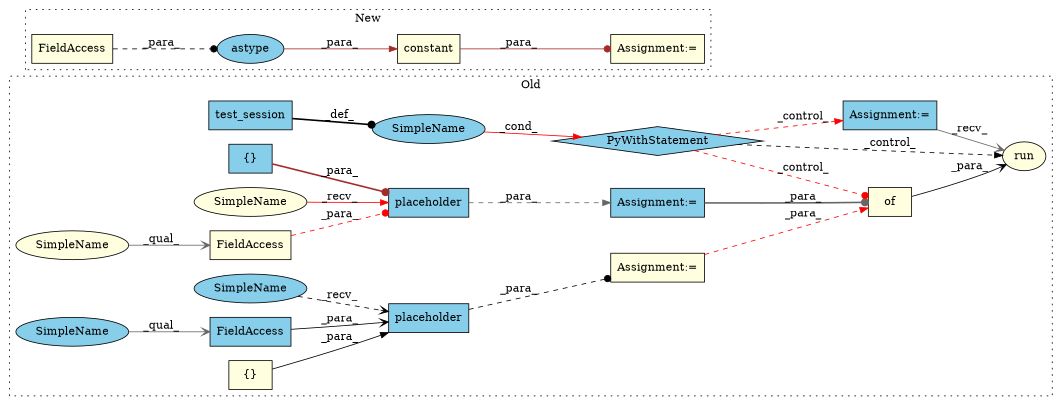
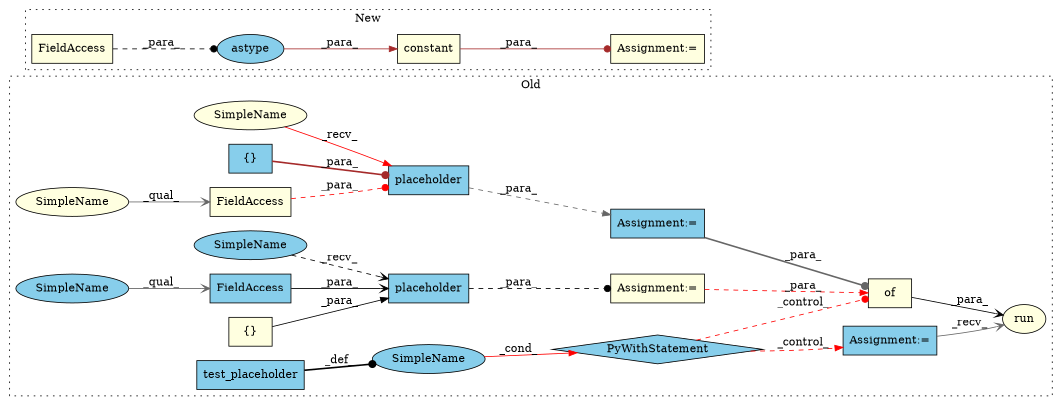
  digraph {
    rankdir=LR
    node [a=32 fillcolor=skyblue l=10 s=8171 shape=box style=filled]
    edge [arrowhead=normal color=black style=solid]
    n1 [l="12,1" label=placeholder s="8159,8223"]
    n2 [fillcolor=lightyellow l="3,1" label=of s="9910,9984"]
    n3 [a=22 fillcolor=lightyellow l=18 label=FieldAccess]
    n4 [a=7 l=1 label="Assignment:=" s=8147]
    n5 [a=4 l="1,1" label="{}" s="8199,8222"]
    n6 [a=42 label=SimpleName shape=ellipse l="" s=""]
    n7 [a=104 l="10,2" label=PyWithStatement s="9532,9561" shape=diamond]
-   n8 [l=14 label=test_session s=9547]
+   n8 [l=14 label=test_placeholder s=9547]
    n9 [a=7 l=7 label="Assignment:=" s=9575]
    n10 [a=22 l=18 label=FieldAccess s=8079]
    n11 [a=4 fillcolor=lightyellow l="1,1" label="{}" s="8107,8130"]
    n12 [l="12,1" label=placeholder s="8067,8131"]
    n13 [a=7 fillcolor=lightyellow l=1 label="Assignment:=" s=8055]
    n14 [fillcolor=lightyellow l="4,1" label=run s="9894,9985" shape=ellipse]
    n15 [a=42 fillcolor=lightyellow label=SimpleName shape=ellipse]
    n16 [a=42 fillcolor=lightyellow label=SimpleName s=8148 shape=ellipse]
    n17 [a=42 label=SimpleName s=8056 shape=ellipse]
    n18 [a=42 label=SimpleName s=8079 shape=ellipse]
    n19 [l="7,1" label=astype s="8013,8033" shape=ellipse]
    n20 [a=22 fillcolor=lightyellow l=13 label=FieldAccess s=8020]
    n21 [a=7 fillcolor=lightyellow l=1 label="Assignment:=" s=8093]
    n22 [fillcolor=lightyellow l="9,1" label=constant s="8105,8128"]
    subgraph cluster_1 {
      label=Old
      style=dotted
      n1
      n2
      n3
      n4
      n5
      n6
      n7
      n8
      n9
      n10
      n11
      n12
      n13
      n14
      n15
      n16
      n17
      n18
    }
    subgraph cluster_2 {
      label=New
      style=dotted
      n19
      n20
      n21
      n22
    }
    n1 -> n4 [color=gray40 label=_para_ style=dashed]
    n2 -> n14 [arrowhead=vee label=_para_]
    n3 -> n1 [arrowhead=dot color=red label=_para_ style=dashed]
    n4 -> n2 [arrowhead=dot color=gray40 label=_para_ style=bold]
    n5 -> n1 [arrowhead=dot color=brown label=_para_ style=bold]
    n6 -> n7 [color=red label=_cond_]
    n7 -> n2 [arrowhead=dot color=red label=_control_ style=dashed]
    n7 -> n9 [color=red label=_control_ style=dashed]
-   n7 -> n14 [label=_control_ style=dashed]
    n8 -> n6 [arrowhead=dot label=_def_ style=bold]
    n9 -> n14 [arrowhead=vee color=gray40 label=_recv_]
    n10 -> n12 [arrowhead=vee label=_para_]
    n11 -> n12 [label=_para_]
    n12 -> n13 [arrowhead=dot label=_para_ style=dashed]
    n13 -> n2 [color=red label=_para_ style=dashed]
    n15 -> n3 [arrowhead=vee color=gray40 label=_qual_]
    n16 -> n1 [color=red label=_recv_]
    n17 -> n12 [arrowhead=vee label=_recv_ style=dashed]
    n18 -> n10 [arrowhead=vee color=gray40 label=_qual_]
    n19 -> n22 [color=brown label=_para_]
    n20 -> n19 [arrowhead=dot label=_para_ style=dashed]
    n22 -> n21 [arrowhead=dot color=brown label=_para_]
  }
